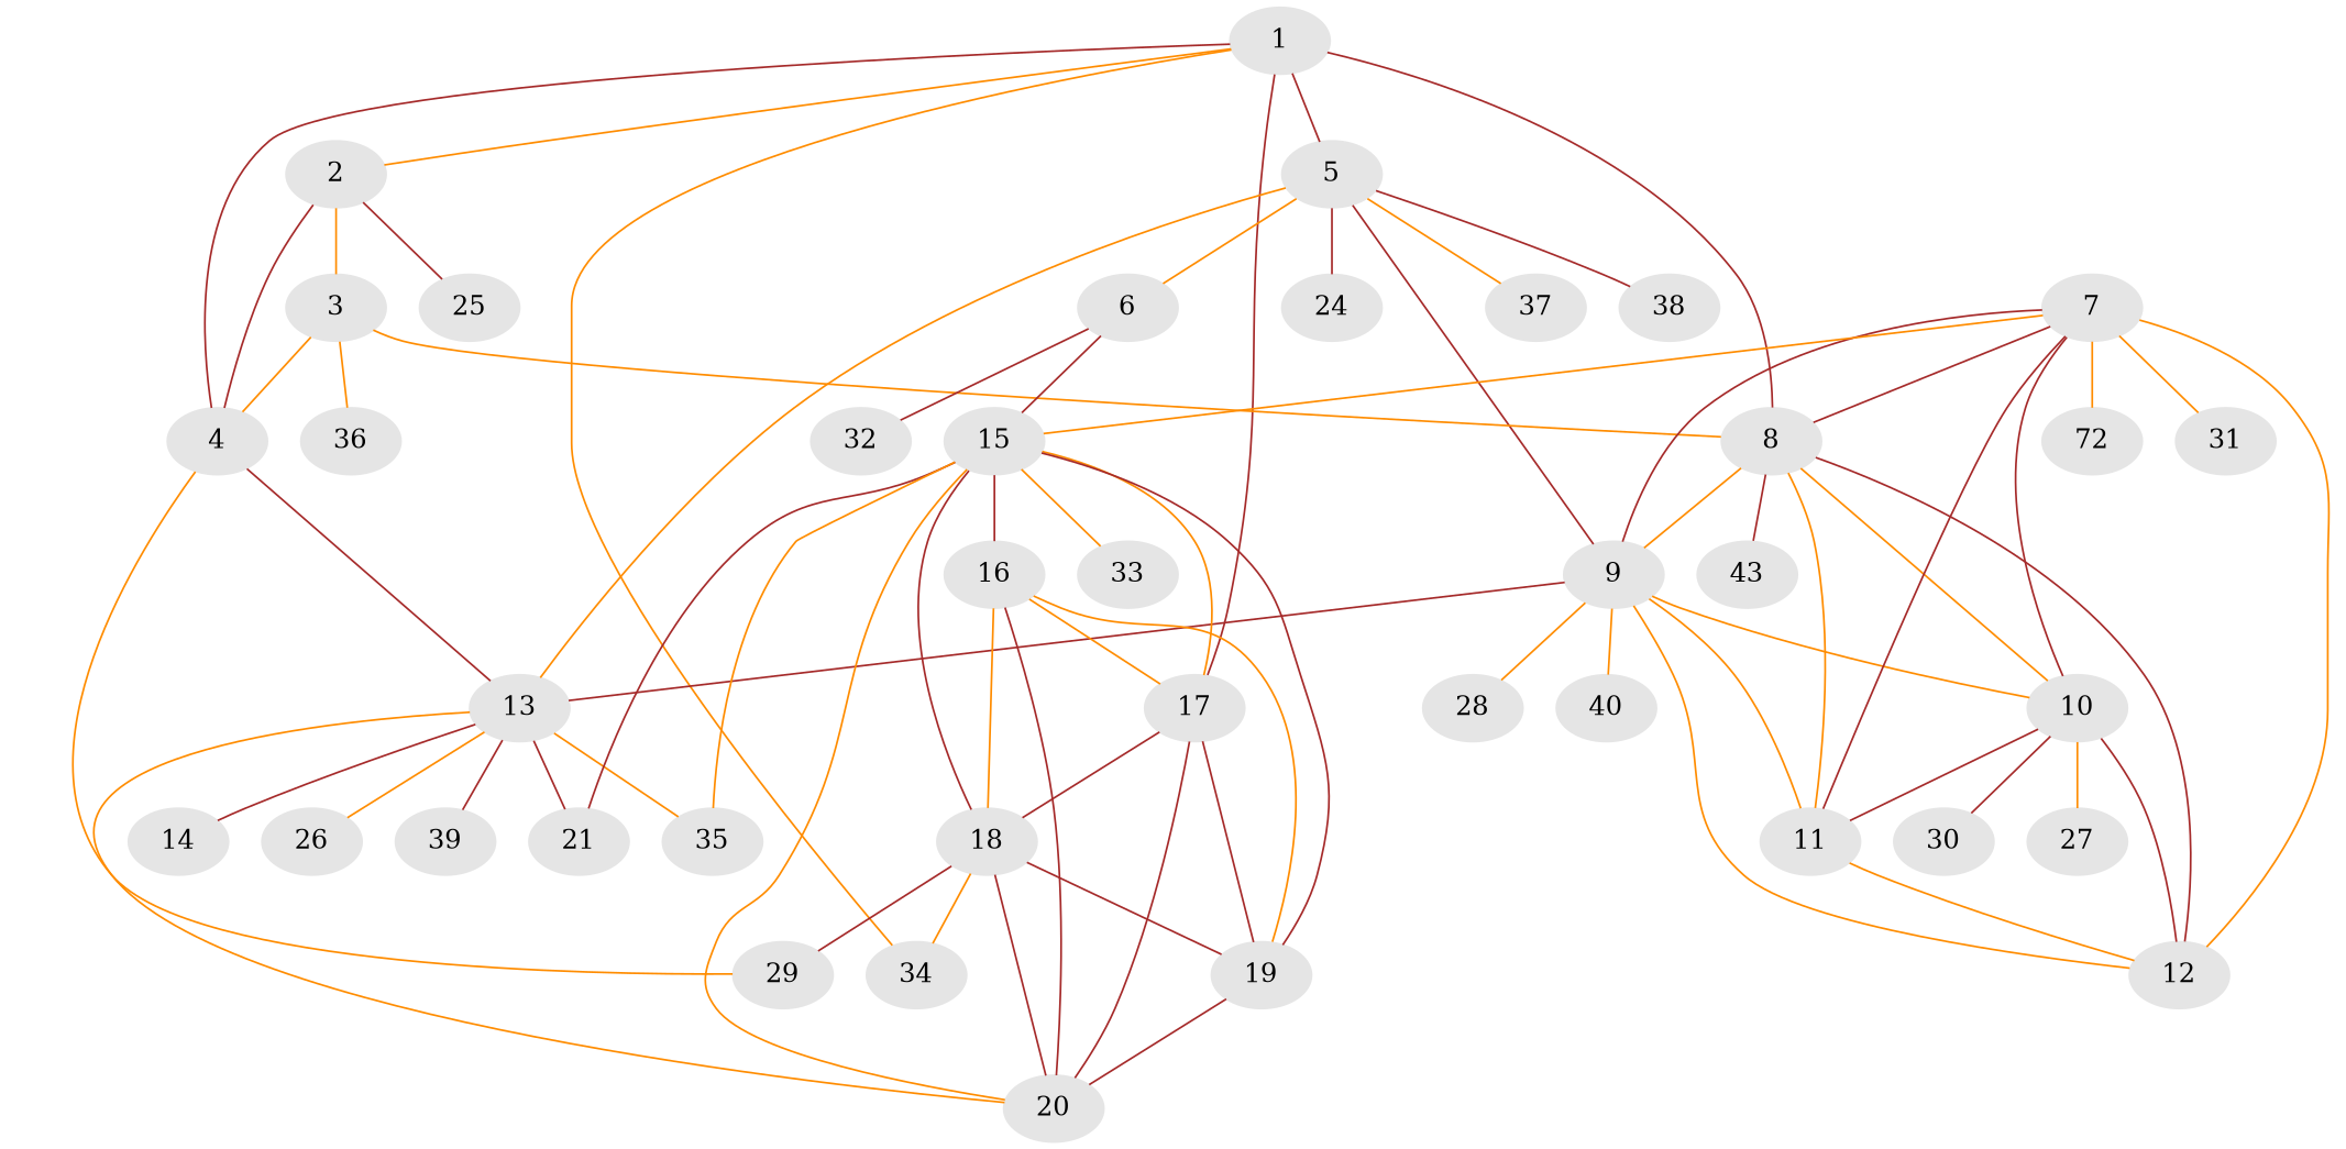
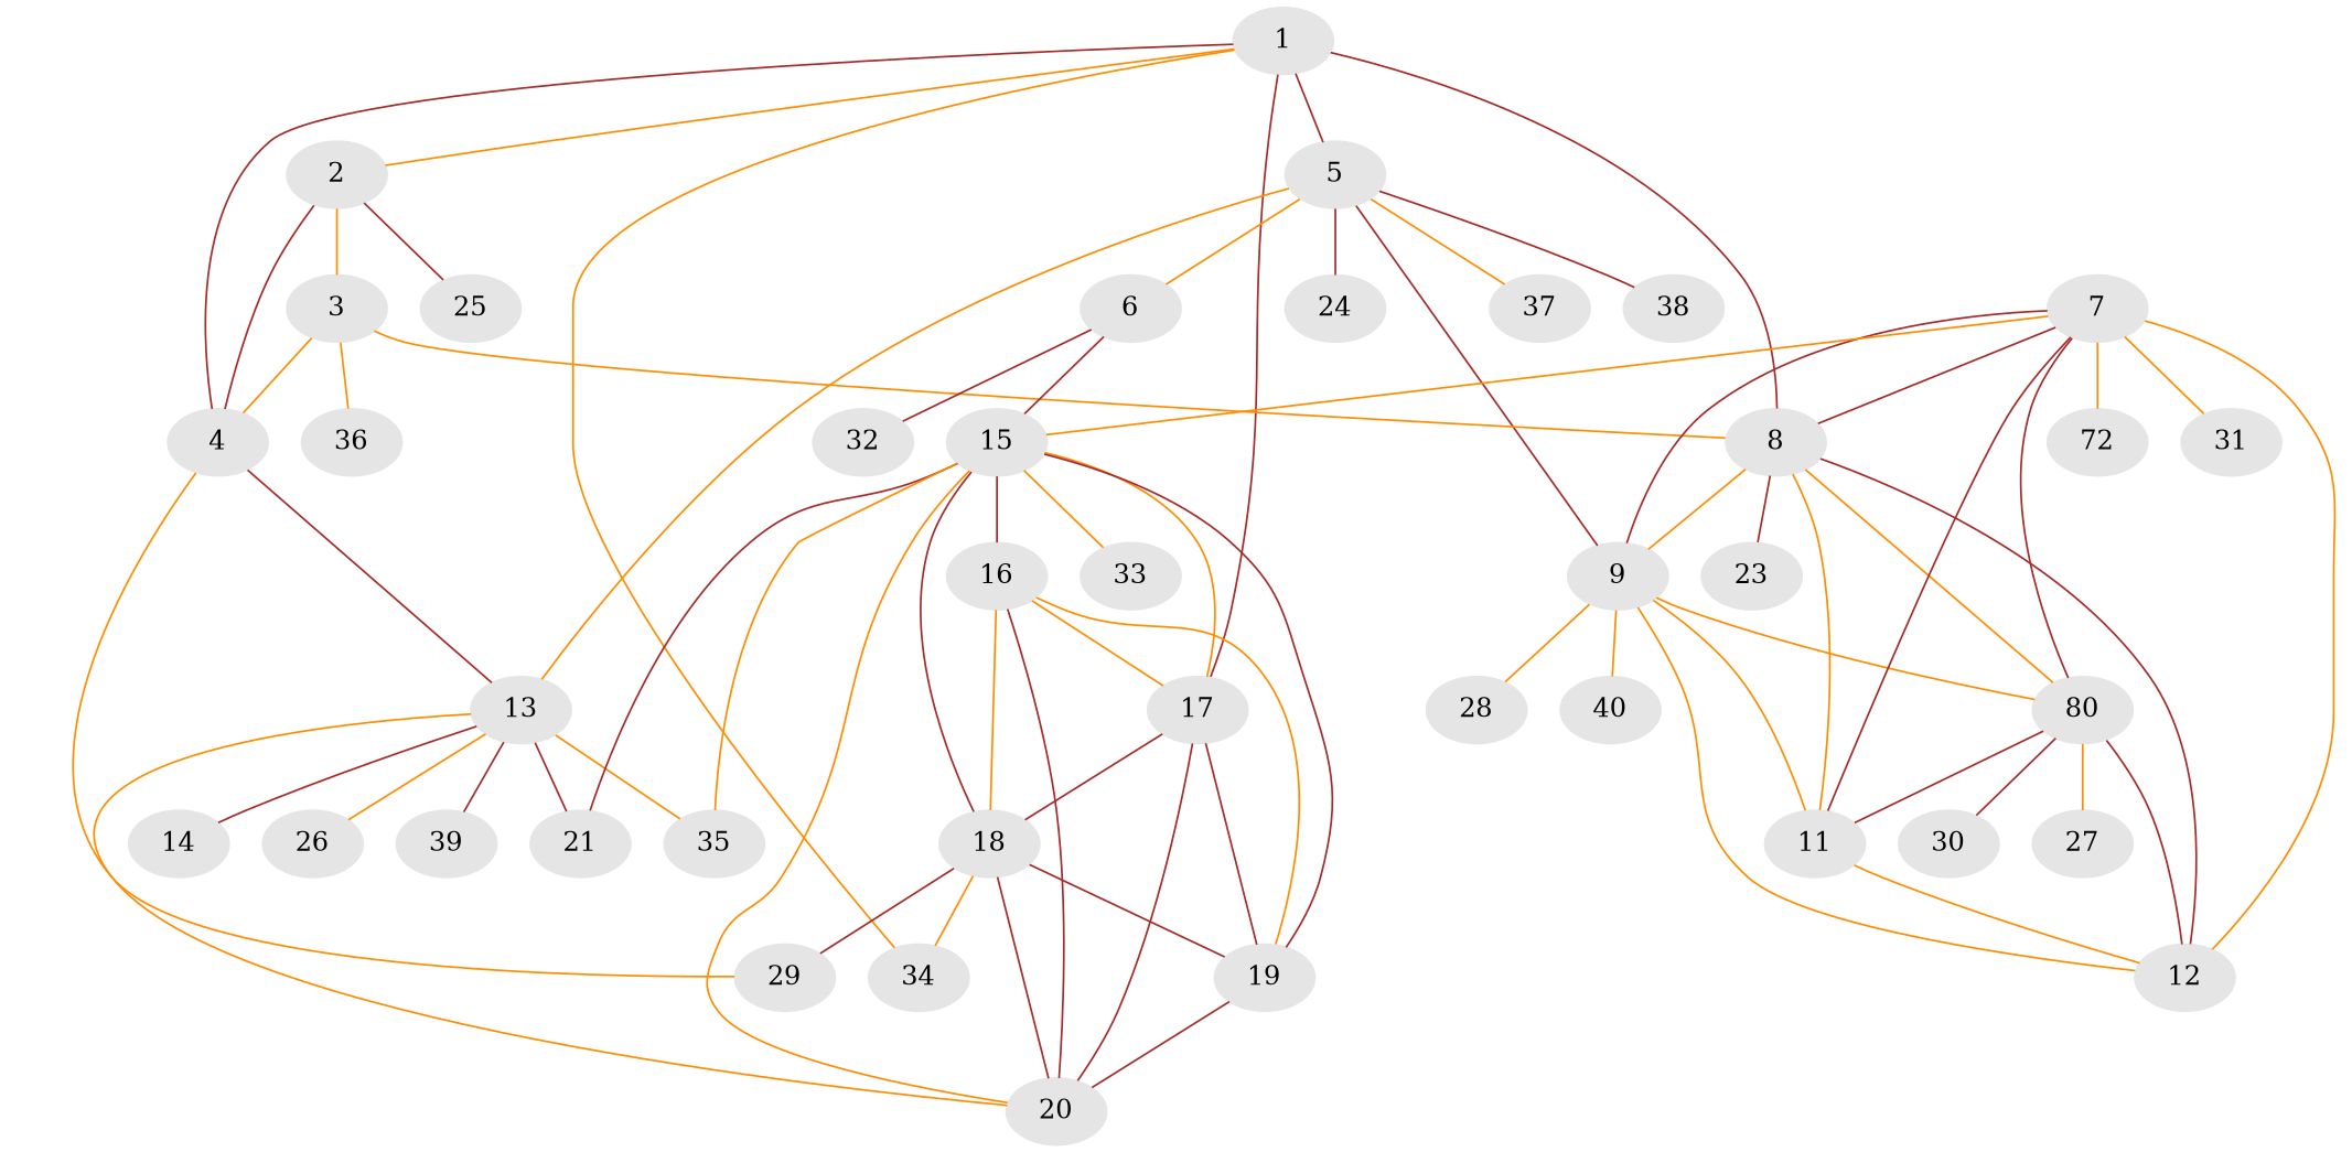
  graph {
    node [color=gray90 style=filled]
    edge [color=brown weight=1.0]
    1
    2
    4
    5
    17
    34
    8
    3
    25
    36
    13
    29
    6
    9
    24
    37
    38
    20
    18
    19
-   10
+   10 [label=80]
    11
    12
-   23 [label=43]
+   23
    14
    21
    26
    35
    39
    15
    32
    28
    40
    16
    33
    7
    n37 [label=72]
    31
    27
    30
    1 -- 2 [color=darkorange]
    1 -- 4
    1 -- 5
    1 -- 17
    1 -- 34 [color=darkorange]
    1 -- 8 [weight=3.0]
    2 -- 4
    2 -- 3 [color=darkorange weight=3.0]
    2 -- 25
    4 -- 13
    4 -- 29 [color=darkorange]
    5 -- 13 [color=darkorange]
    5 -- 6 [color=darkorange weight=5.0]
    5 -- 9
    5 -- 24 [weight=4.0]
    5 -- 37 [color=darkorange weight=4.0]
    5 -- 38
    17 -- 20
    17 -- 18
    17 -- 19
    8 -- 9 [color=darkorange]
    8 -- 10 [color=darkorange]
    8 -- 11 [color=darkorange]
    8 -- 12
    8 -- 23
    3 -- 4 [color=darkorange weight=3.0]
    3 -- 8 [color=darkorange]
    3 -- 36 [color=darkorange weight=3.0]
    13 -- 20 [color=darkorange]
    13 -- 14 [weight=5.0]
    13 -- 21 [weight=8.0]
    13 -- 26 [color=darkorange]
    13 -- 35 [color=darkorange]
    13 -- 39
    6 -- 15
    6 -- 32
-   9 -- 13
    9 -- 10 [color=darkorange]
    9 -- 11 [color=darkorange]
    9 -- 12 [color=darkorange]
    9 -- 28 [color=darkorange]
    9 -- 40 [color=darkorange]
    18 -- 34 [color=darkorange]
    18 -- 29 [weight=2.0]
    18 -- 20
    18 -- 19
    19 -- 20
    10 -- 11
    10 -- 12
    10 -- 27 [color=darkorange weight=5.0]
    10 -- 30
    11 -- 12 [color=darkorange]
    15 -- 17 [color=darkorange]
    15 -- 20 [color=darkorange]
    15 -- 18
    15 -- 19
    15 -- 21
    15 -- 35 [color=darkorange weight=3.0]
    15 -- 16
    15 -- 33 [color=darkorange]
    16 -- 17 [color=darkorange]
    16 -- 20
    16 -- 18 [color=darkorange]
    16 -- 19 [color=darkorange]
    7 -- 8
    7 -- 9
    7 -- 10
    7 -- 11
    7 -- 12 [color=darkorange]
    7 -- 15 [color=darkorange]
    7 -- n37 [color=darkorange weight=4.0]
    7 -- 31 [color=darkorange]
  }
